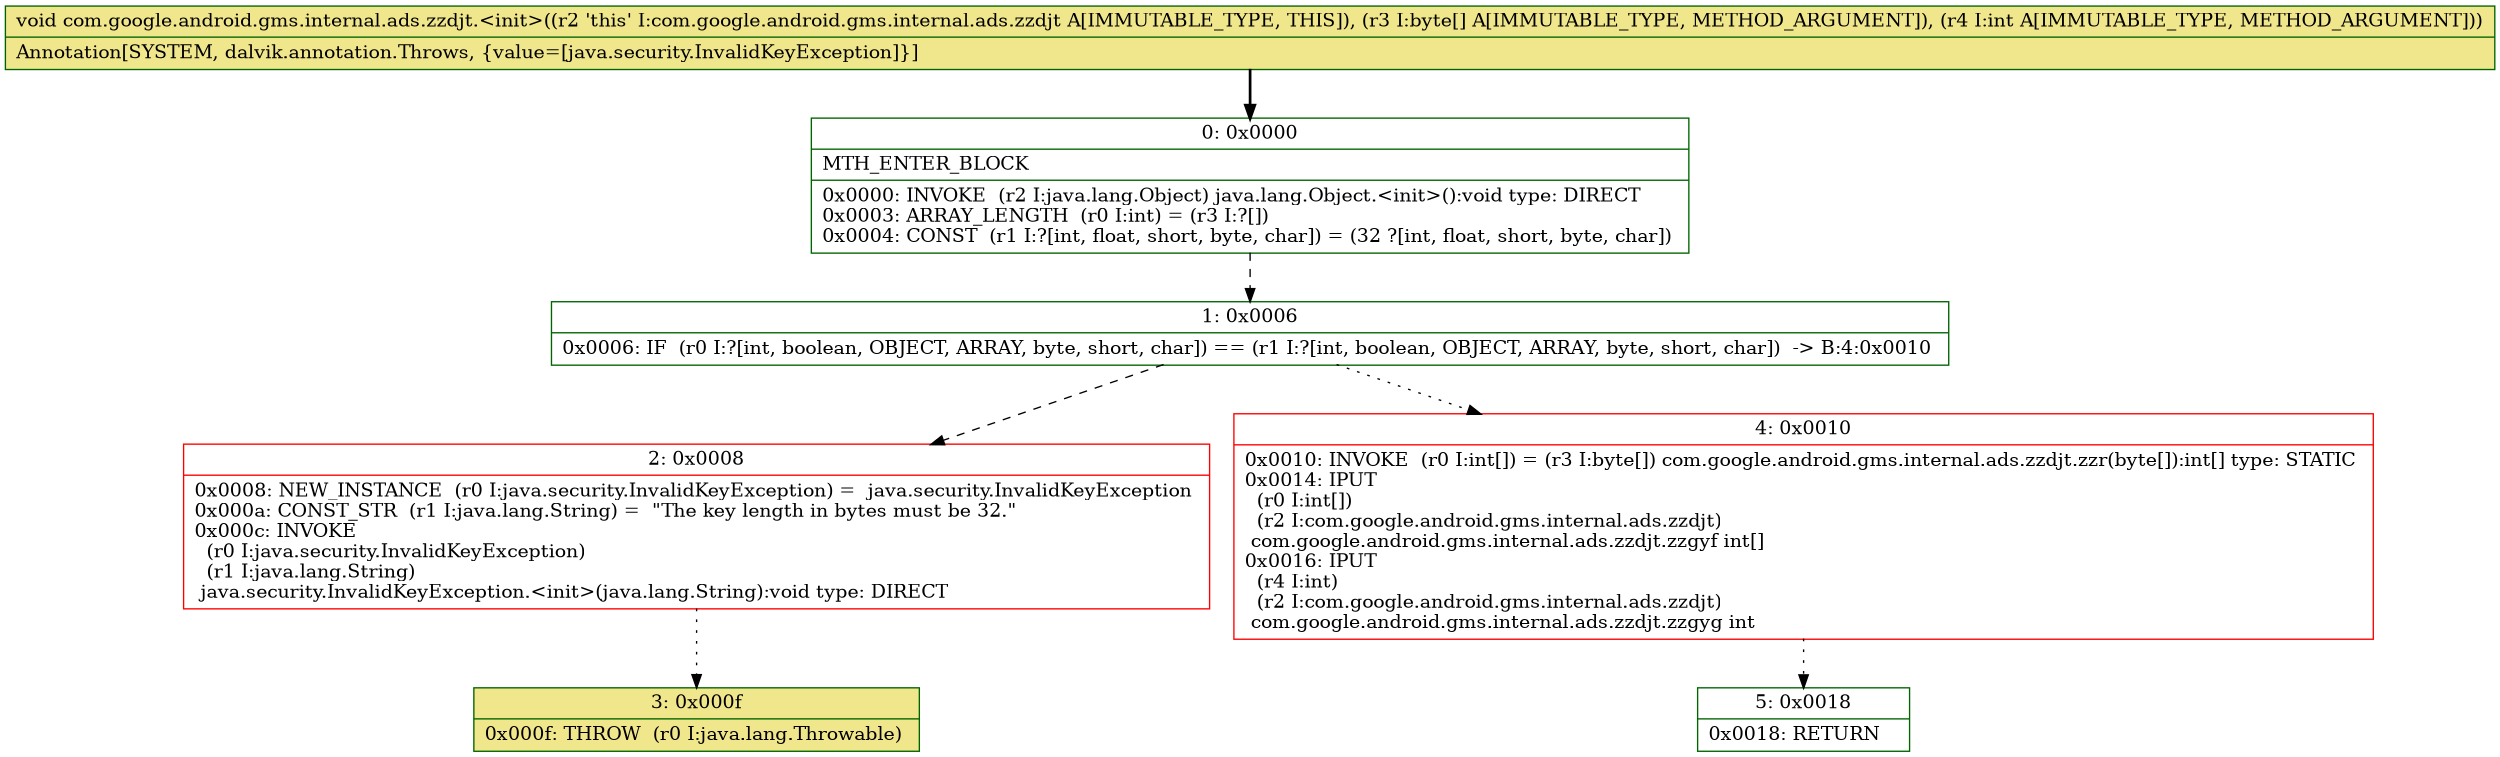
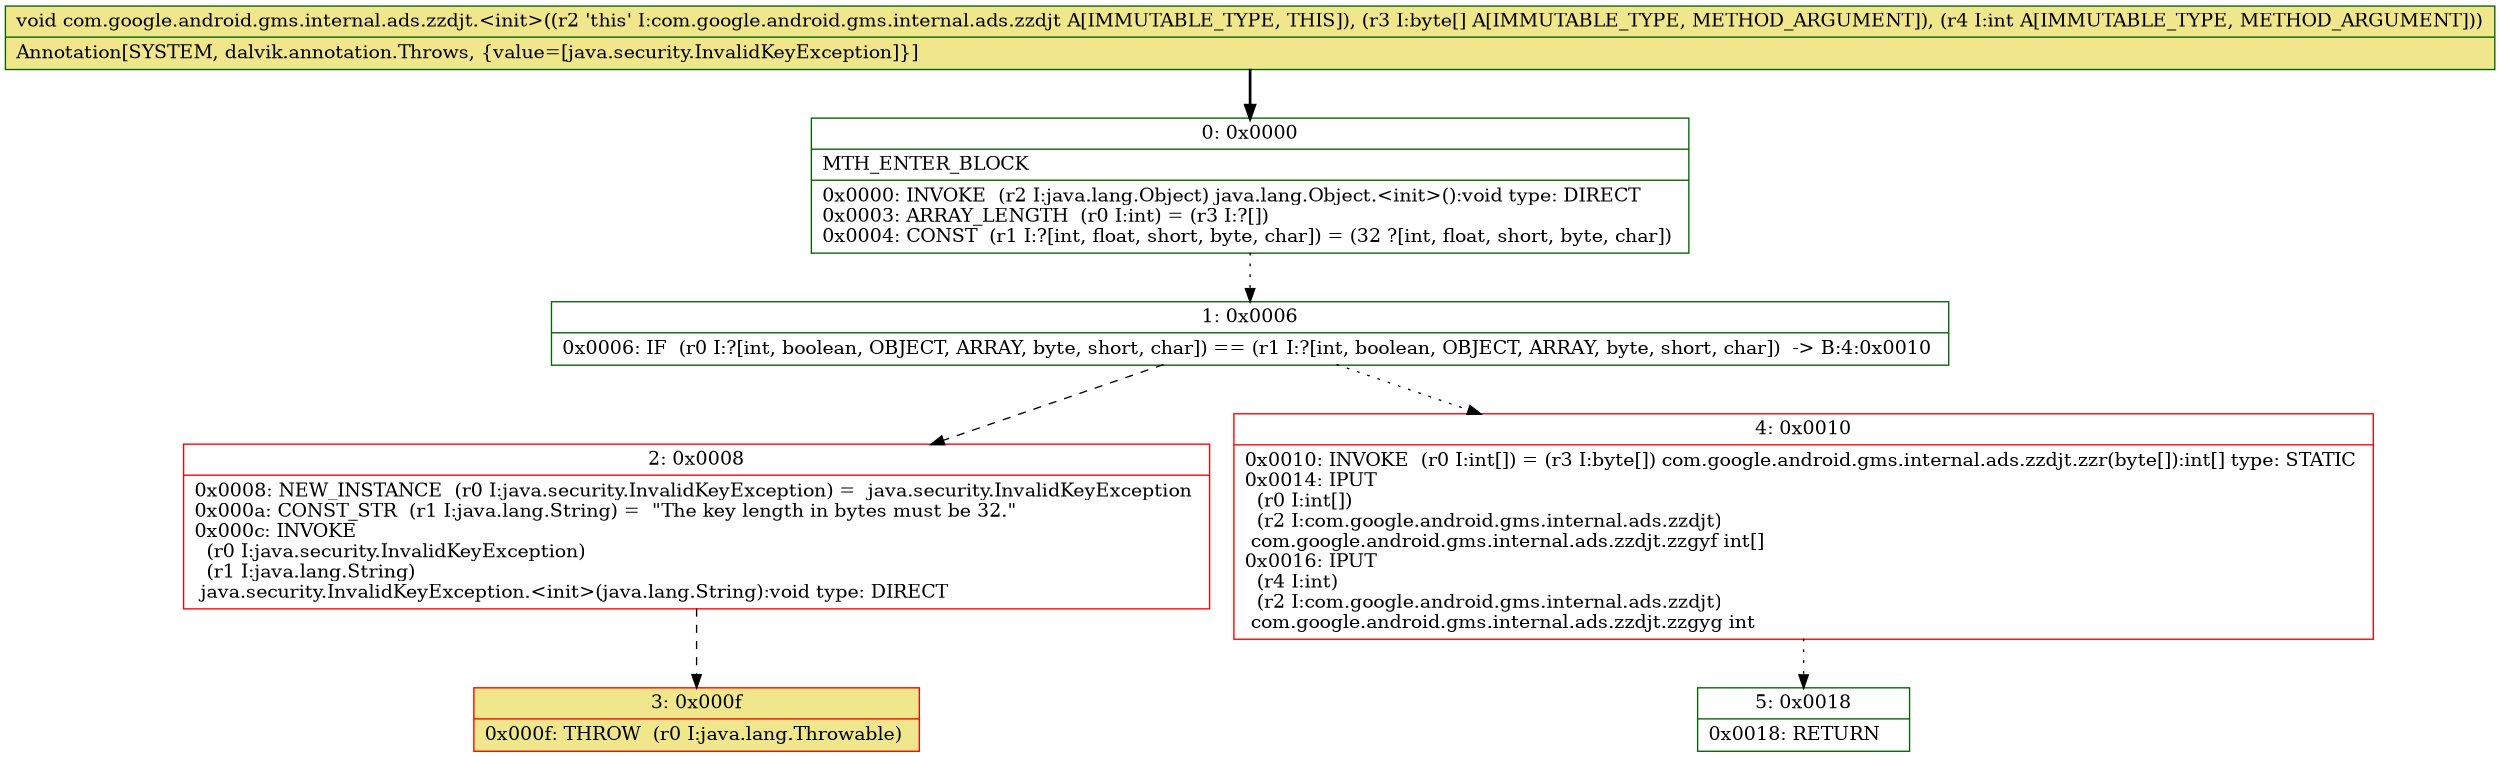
  digraph {
    node [color=darkgreen fillcolor=white shape=record style=filled]
    edge [style=dotted]
    n1 [label="{0\:\ 0x0000|MTH_ENTER_BLOCK\l|0x0000: INVOKE  (r2 I:java.lang.Object) java.lang.Object.\<init\>():void type: DIRECT \l0x0003: ARRAY_LENGTH  (r0 I:int) = (r3 I:?[]) \l0x0004: CONST  (r1 I:?[int, float, short, byte, char]) = (32 ?[int, float, short, byte, char]) \l}"]
    n2 [label="{1\:\ 0x0006|0x0006: IF  (r0 I:?[int, boolean, OBJECT, ARRAY, byte, short, char]) == (r1 I:?[int, boolean, OBJECT, ARRAY, byte, short, char])  \-\> B:4:0x0010 \l}"]
    n3 [color=red label="{2\:\ 0x0008|0x0008: NEW_INSTANCE  (r0 I:java.security.InvalidKeyException) =  java.security.InvalidKeyException \l0x000a: CONST_STR  (r1 I:java.lang.String) =  \"The key length in bytes must be 32.\" \l0x000c: INVOKE  \l  (r0 I:java.security.InvalidKeyException)\l  (r1 I:java.lang.String)\l java.security.InvalidKeyException.\<init\>(java.lang.String):void type: DIRECT \l}"]
    n4 [color=red label="{4\:\ 0x0010|0x0010: INVOKE  (r0 I:int[]) = (r3 I:byte[]) com.google.android.gms.internal.ads.zzdjt.zzr(byte[]):int[] type: STATIC \l0x0014: IPUT  \l  (r0 I:int[])\l  (r2 I:com.google.android.gms.internal.ads.zzdjt)\l com.google.android.gms.internal.ads.zzdjt.zzgyf int[] \l0x0016: IPUT  \l  (r4 I:int)\l  (r2 I:com.google.android.gms.internal.ads.zzdjt)\l com.google.android.gms.internal.ads.zzdjt.zzgyg int \l}"]
-   n5 [fillcolor=khaki label="{3\:\ 0x000f|0x000f: THROW  (r0 I:java.lang.Throwable) \l}"]
+   n5 [color=red fillcolor=khaki label="{3\:\ 0x000f|0x000f: THROW  (r0 I:java.lang.Throwable) \l}"]
    n6 [label="{5\:\ 0x0018|0x0018: RETURN   \l}"]
    n7 [fillcolor=khaki label="{void com.google.android.gms.internal.ads.zzdjt.\<init\>((r2 'this' I:com.google.android.gms.internal.ads.zzdjt A[IMMUTABLE_TYPE, THIS]), (r3 I:byte[] A[IMMUTABLE_TYPE, METHOD_ARGUMENT]), (r4 I:int A[IMMUTABLE_TYPE, METHOD_ARGUMENT]))  | Annotation[SYSTEM, dalvik.annotation.Throws, \{value=[java.security.InvalidKeyException]\}]\l}"]
-   n1 -> n2 [style=dashed]
+   n1 -> n2
    n2 -> n3 [style=dashed]
    n2 -> n4
-   n3 -> n5
+   n3 -> n5 [style=dashed]
    n4 -> n6
    n7 -> n1 [style=bold]
  }
